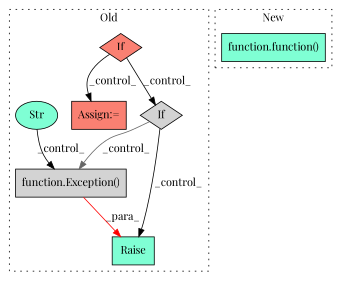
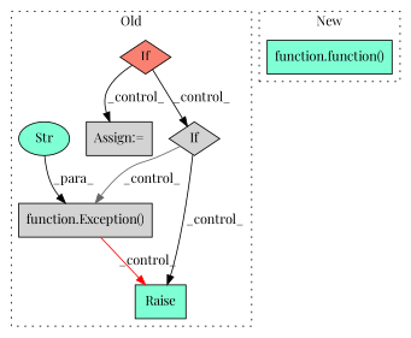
  digraph {
    fontname="Playfair Display"
    node [a=75 fillcolor=aquamarine fontname="Playfair Display" l=3 shape=box style=filled]
    edge [color=black fontname="Playfair Display"]
    n1 [fillcolor=lightgrey l="10,1" label="function.Exception()" s="3289,3338"]
    n2 [a=96 fillcolor=salmon label=If s=3158 shape=diamond]
    n3 [a=66 l=39 label=Str s=3299 shape=ellipse]
    n4 [a=91 l=6 label=Raise s=3283]
-   n5 [a=68 fillcolor=salmon label="Assign:=" s=3463]
+   n5 [a=68 fillcolor=lightgrey label="Assign:=" s=3463]
    n6 [a=96 fillcolor=lightgrey label=If s=3238 shape=diamond]
    n7 [l=7 label="function.function()" s=1210]
    subgraph cluster_1 {
      label=Old
      style=dotted
      n1
      n2
      n3
      n4
      n5
      n6
    }
    subgraph cluster_2 {
      label=New
      style=dotted
      n7
    }
-   n1 -> n4 [color=red label=_para_]
+   n1 -> n4 [color=red label=_control_]
    n2 -> n5 [label=_control_]
    n2 -> n6 [label=_control_]
-   n3 -> n1 [label=_control_]
+   n3 -> n1 [label=_para_]
    n6 -> n1 [color=gray40 label=_control_]
    n6 -> n4 [label=_control_]
  }
